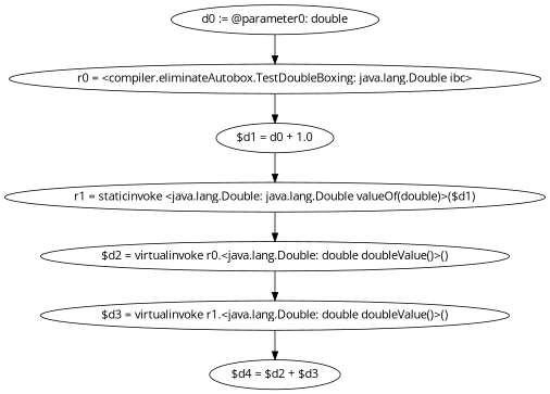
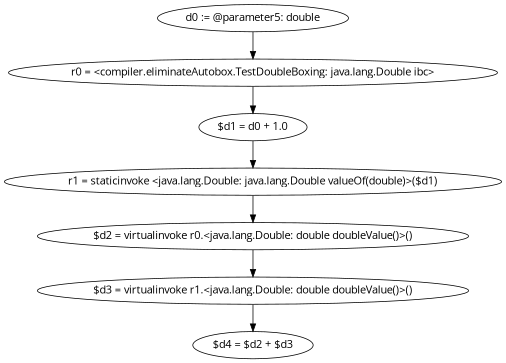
  digraph {
    fontname="Open Sans"
    node [fontname="Open Sans"]
    edge [fontname="Open Sans"]
-   "d0 := @parameter0: double"
+   "d0 := @parameter0: double" [label="d0 := @parameter5: double"]
    "r0 = <compiler.eliminateAutobox.TestDoubleBoxing: java.lang.Double ibc>"
    "$d1 = d0 + 1.0"
    "r1 = staticinvoke <java.lang.Double: java.lang.Double valueOf(double)>($d1)"
    "$d2 = virtualinvoke r0.<java.lang.Double: double doubleValue()>()"
    "$d3 = virtualinvoke r1.<java.lang.Double: double doubleValue()>()"
    "$d4 = $d2 + $d3"
    "d0 := @parameter0: double" -> "r0 = <compiler.eliminateAutobox.TestDoubleBoxing: java.lang.Double ibc>"
    "r0 = <compiler.eliminateAutobox.TestDoubleBoxing: java.lang.Double ibc>" -> "$d1 = d0 + 1.0"
    "$d1 = d0 + 1.0" -> "r1 = staticinvoke <java.lang.Double: java.lang.Double valueOf(double)>($d1)"
    "r1 = staticinvoke <java.lang.Double: java.lang.Double valueOf(double)>($d1)" -> "$d2 = virtualinvoke r0.<java.lang.Double: double doubleValue()>()"
    "$d2 = virtualinvoke r0.<java.lang.Double: double doubleValue()>()" -> "$d3 = virtualinvoke r1.<java.lang.Double: double doubleValue()>()"
    "$d3 = virtualinvoke r1.<java.lang.Double: double doubleValue()>()" -> "$d4 = $d2 + $d3"
  }
